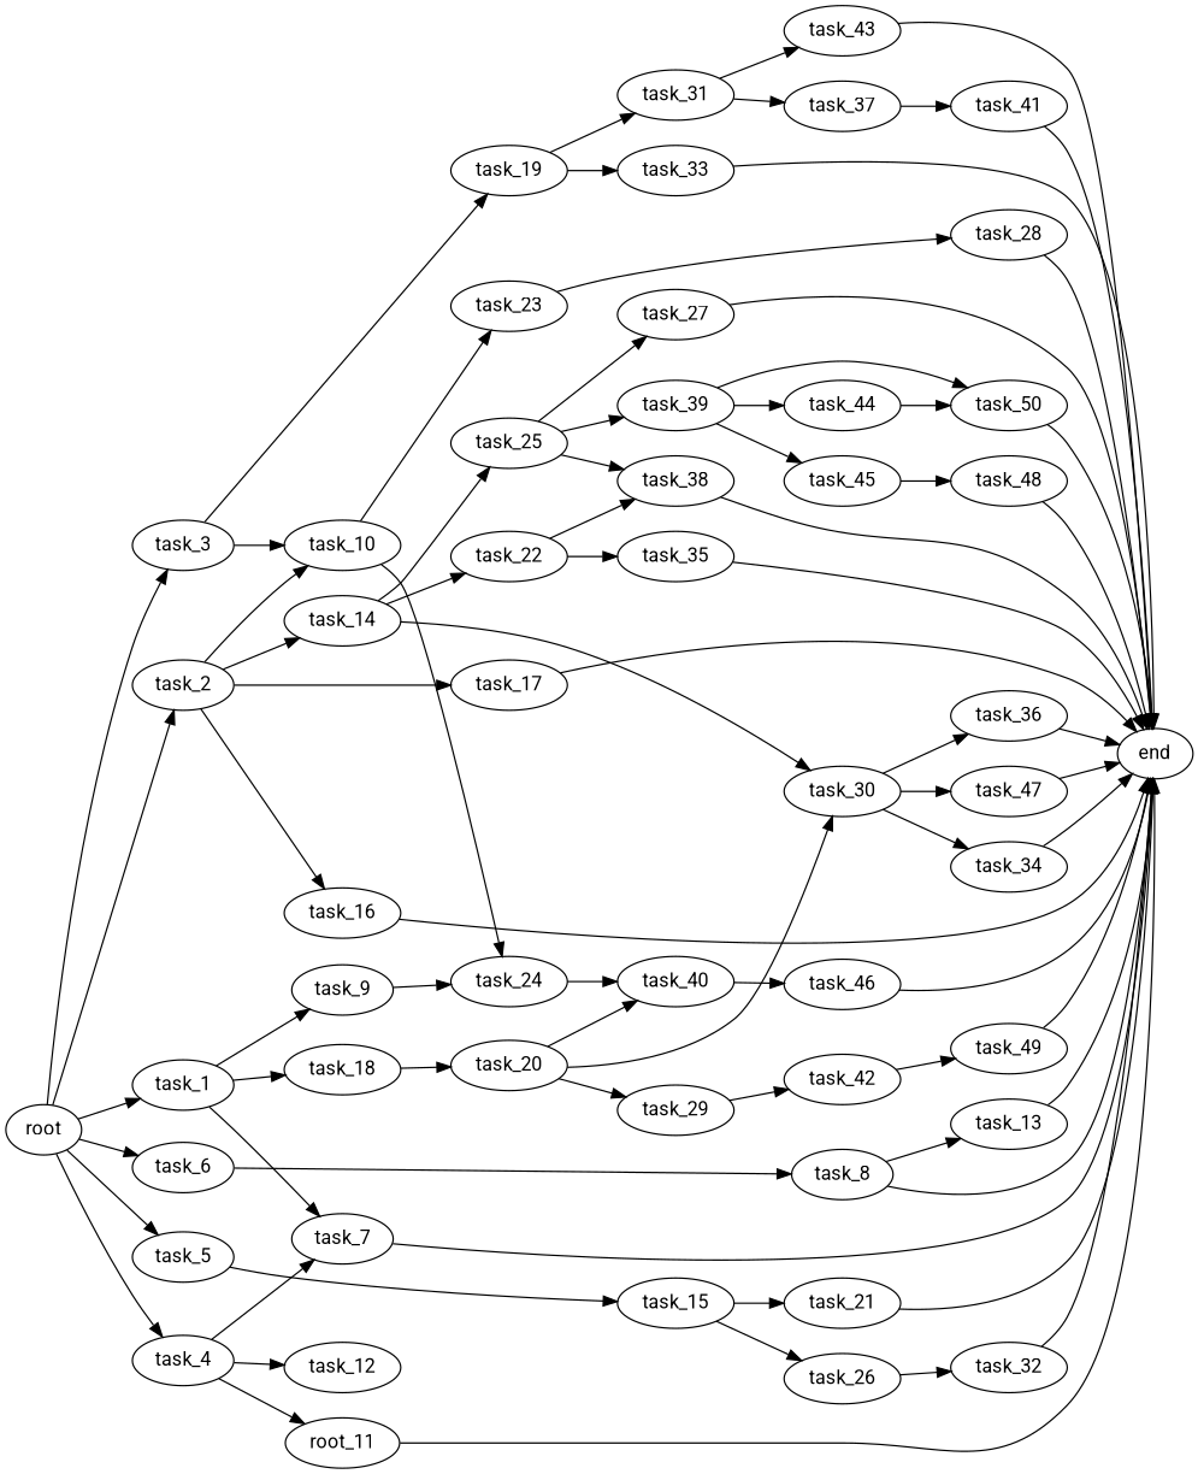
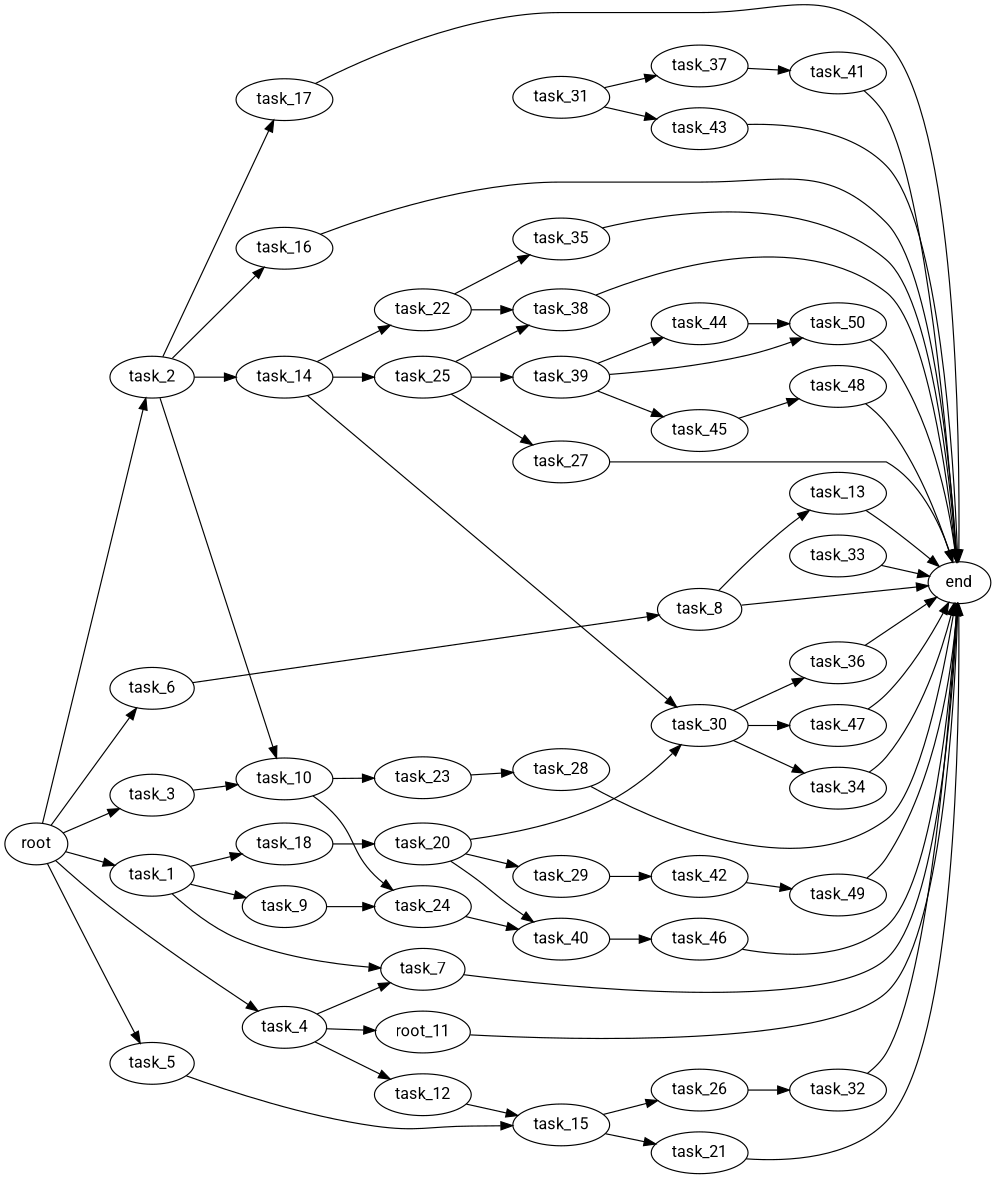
  digraph {
    fontname=Roboto
    rankdir=LR
    node [fontname=Roboto]
    edge [fontname=Roboto]
    task_23
    task_28
    end
    task_31
    task_43
    task_37
    task_41
    task_36
    task_8
    task_13
    task_17
    task_20
    task_40
    task_30
    task_29
    task_46
    task_47
    task_34
-   task_19
    task_33
    task_26
    task_32
    task_1
    task_7
    task_9
    task_18
    task_24
    task_4
    n29 [label=root_11]
    task_12
    task_15
    task_22
    task_38
    task_35
    task_39
    task_44
    task_50
    task_45
    task_48
    task_10
    task_2
    task_14
    task_16
    task_25
    task_6
    task_5
    task_21
    task_42
    task_49
    task_27
    root
    task_3
    task_23 -> task_28
    task_28 -> end
    task_31 -> task_43
    task_31 -> task_37
    task_43 -> end
    task_37 -> task_41
    task_41 -> end
    task_36 -> end
    task_8 -> end
    task_8 -> task_13
    task_13 -> end
    task_17 -> end
    task_20 -> task_40
    task_20 -> task_30
    task_20 -> task_29
    task_40 -> task_46
    task_30 -> task_36
    task_30 -> task_47
    task_30 -> task_34
    task_29 -> task_42
    task_46 -> end
    task_47 -> end
    task_34 -> end
-   task_19 -> task_31
-   task_19 -> task_33
    task_33 -> end
    task_26 -> task_32
    task_32 -> end
    task_1 -> task_7
    task_1 -> task_9
    task_1 -> task_18
    task_7 -> end
    task_9 -> task_24
    task_18 -> task_20
    task_24 -> task_40
    task_4 -> task_7
    task_4 -> n29
    task_4 -> task_12
    n29 -> end
+   task_12 -> task_15
    task_15 -> task_26
    task_15 -> task_21
    task_22 -> task_38
    task_22 -> task_35
    task_38 -> end
    task_35 -> end
    task_39 -> task_44
    task_39 -> task_50
    task_39 -> task_45
    task_44 -> task_50
    task_50 -> end
    task_45 -> task_48
    task_48 -> end
    task_10 -> task_23
    task_10 -> task_24
    task_2 -> task_17
    task_2 -> task_10
    task_2 -> task_14
    task_2 -> task_16
    task_14 -> task_30
    task_14 -> task_22
    task_14 -> task_25
    task_16 -> end
    task_25 -> task_38
    task_25 -> task_39
    task_25 -> task_27
    task_6 -> task_8
    task_5 -> task_15
    task_21 -> end
    task_42 -> task_49
    task_49 -> end
    task_27 -> end
    root -> task_1
    root -> task_4
    root -> task_2
    root -> task_6
    root -> task_5
    root -> task_3
-   task_3 -> task_19
    task_3 -> task_10
  }
